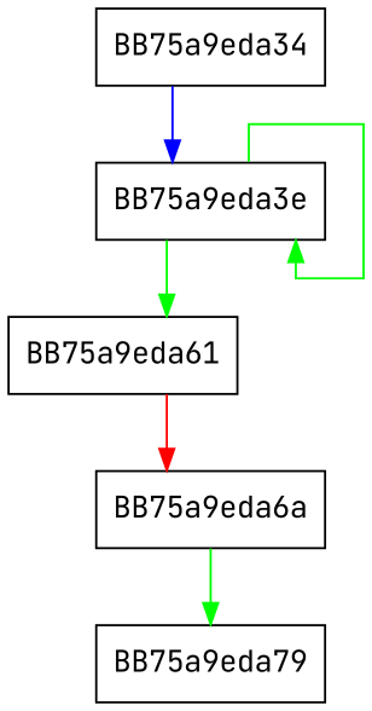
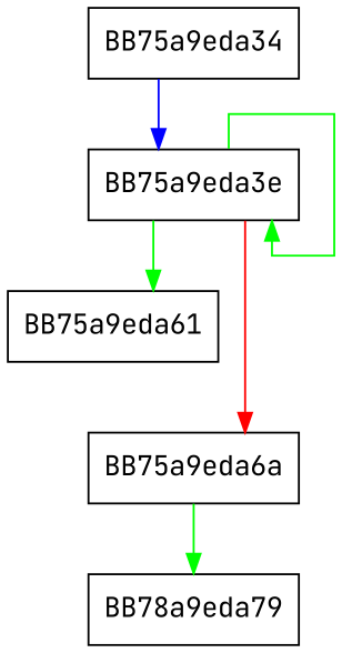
  digraph {
    fontname="JetBrains Mono"
    splines=ortho
    node [fontname="JetBrains Mono" shape=box]
    edge [color=green fontname="JetBrains Mono"]
    BB75a9eda34
    BB75a9eda3e
    BB75a9eda61
    BB75a9eda6a
-   BB75a9eda79
+   BB75a9eda79 [label=BB78a9eda79]
    BB75a9eda34 -> BB75a9eda3e [color=blue]
    BB75a9eda3e -> BB75a9eda3e
    BB75a9eda3e -> BB75a9eda61
-   BB75a9eda61 -> BB75a9eda6a [color=red]
+   BB75a9eda3e -> BB75a9eda6a [color=red]
    BB75a9eda6a -> BB75a9eda79
  }
